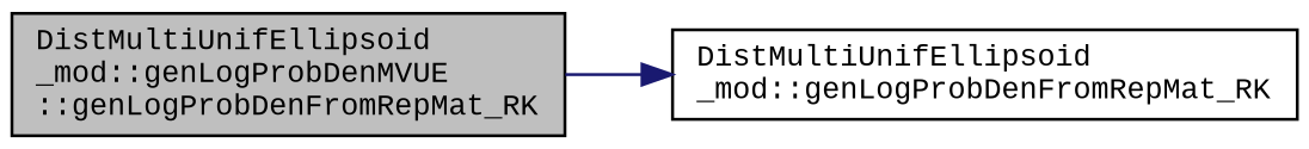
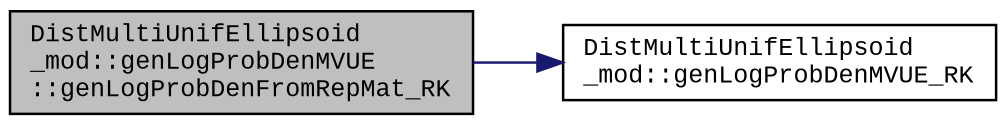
  digraph {
    rankdir=LR
    fontname="Liberation Mono"
    node [color=black fontname="Liberation Mono" fontsize=10 shape=record style=filled]
    n1 [fillcolor=grey75 fontcolor=black height=0.2 label="DistMultiUnifEllipsoid\l_mod::genLogProbDenMVUE\l::genLogProbDenFromRepMat_RK" width=0.4]
-   n2 [fillcolor=white height=0.2 label="DistMultiUnifEllipsoid\l_mod::genLogProbDenFromRepMat_RK" width=0.4]
+   n2 [fillcolor=white height=0.2 label="DistMultiUnifEllipsoid\l_mod::genLogProbDenMVUE_RK" width=0.4]
    n1 -> n2 [color=midnightblue fontname="Liberation Mono" fontsize=10 labelfontname=Helvetica labelfontsize=10 style=solid]
  }
